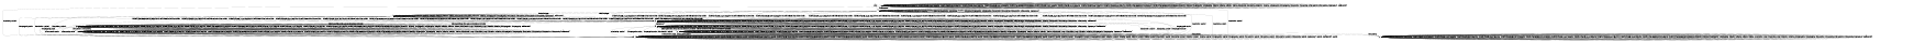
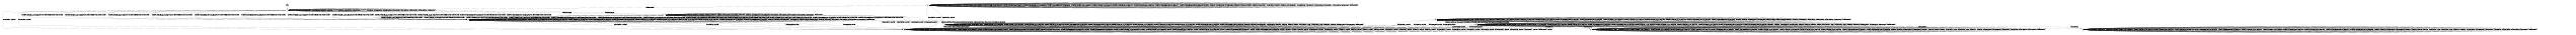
  digraph {
    n1 [label=s0]
    n2 [label=s2]
    n3 [label=s3]
    n4 [label=s4]
    n5 [label=s1]
    n6 [label=s5]
    n7 [label=s9]
    n8 [label=s7]
    n9 [label=s6]
    n10 [label=s8]
    n11 [label=__start2 shape=none]
    n1 -> n1 [label="initNoFr_short/ "]
    n1 -> n1 [label="initNoFr_long/ "]
    n1 -> n1 [label="initUnxpFrType_short/ "]
    n1 -> n1 [label="initUnxpFrType_long/ "]
    n1 -> n1 [label="hndPing_short/ "]
    n1 -> n1 [label="hndPing_long/ "]
    n1 -> n1 [label="hndFin_short/ "]
    n1 -> n1 [label="hndFin_long/ "]
    n1 -> n1 [label="hndConClose_short/ "]
    n1 -> n1 [label="hndConClose_long/ "]
    n1 -> n1 [label="hndNoFr_short/ "]
    n1 -> n1 [label="hndNoFr_long/ "]
    n1 -> n1 [label="hndUnxpFrType_short/ "]
    n1 -> n1 [label="hndUnxpFrType_long/ "]
    n1 -> n1 [label="VldNewConID_short/ "]
    n1 -> n1 [label="VldNewConID_long/ "]
    n1 -> n1 [label="InvldNewConID_short/ "]
    n1 -> n1 [label="InvldNewConID_long/ "]
    n1 -> n1 [label="[ChgDestConID-Ori]/ "]
    n1 -> n2 [label="initCltHello-vldACK:AES-128-GCM-SHA256_short/initSvrHello,hndEncExt,hndCert,hndCertVer,hndFin "]
    n1 -> n2 [label="initCltHello-vldACK:AES-128-GCM-SHA256_long/initSvrHello,hndEncExt,hndCert,hndCertVer,hndFin "]
    n1 -> n2 [label="initCltHello-vldACK:AES-256-GCM-SHA384_short/initSvrHello,hndEncExt,hndCert,hndCertVer,hndFin "]
    n1 -> n2 [label="initCltHello-vldACK:AES-256-GCM-SHA384_long/initSvrHello,hndEncExt,hndCert,hndCertVer,hndFin "]
    n1 -> n2 [label="initCltHello-vldACK:CHACHA20-POLY1305-SHA256_short/initSvrHello,hndEncExt,hndCert,hndCertVer,hndFin "]
    n1 -> n2 [label="initCltHello-vldACK:CHACHA20-POLY1305-SHA256_long/initSvrHello,hndEncExt,hndCert,hndCertVer,hndFin "]
    n1 -> n2 [label="initCltHello-invldACK:AES-128-GCM-SHA256_short/initSvrHello,hndEncExt,hndCert,hndCertVer,hndFin "]
    n1 -> n2 [label="initCltHello-invldACK:AES-128-GCM-SHA256_long/initSvrHello,hndEncExt,hndCert,hndCertVer,hndFin "]
    n1 -> n2 [label="initCltHello-invldACK:AES-256-GCM-SHA384_short/initSvrHello,hndEncExt,hndCert,hndCertVer,hndFin "]
    n1 -> n2 [label="initCltHello-invldACK:AES-256-GCM-SHA384_long/initSvrHello,hndEncExt,hndCert,hndCertVer,hndFin "]
    n1 -> n2 [label="initCltHello-invldACK:CHACHA20-POLY1305-SHA256_short/initSvrHello,hndEncExt,hndCert,hndCertVer,hndFin "]
    n1 -> n2 [label="initCltHello-invldACK:CHACHA20-POLY1305-SHA256_long/initSvrHello,hndEncExt,hndCert,hndCertVer,hndFin "]
    n1 -> n3 [label="initConClose_short/<ConClosed> "]
    n1 -> n3 [label="initConClose_long/<ConClosed> "]
    n1 -> n4 [label="initPing_short/PingACK "]
    n1 -> n4 [label="initPing_long/PingACK "]
    n2 -> n2 [label="initPing_short/ "]
    n2 -> n2 [label="initPing_long/ "]
    n2 -> n2 [label="initConClose_short/<ConAct> "]
    n2 -> n2 [label="initConClose_long/<ConAct> "]
    n2 -> n2 [label="initCltHello-vldACK:AES-128-GCM-SHA256_short/ "]
    n2 -> n2 [label="initCltHello-vldACK:AES-128-GCM-SHA256_long/ "]
    n2 -> n2 [label="initCltHello-vldACK:AES-256-GCM-SHA384_short/ "]
    n2 -> n2 [label="initCltHello-vldACK:AES-256-GCM-SHA384_long/ "]
    n2 -> n2 [label="initCltHello-vldACK:CHACHA20-POLY1305-SHA256_short/ "]
    n2 -> n2 [label="initCltHello-vldACK:CHACHA20-POLY1305-SHA256_long/ "]
    n2 -> n2 [label="initCltHello-invldACK:AES-128-GCM-SHA256_short/ "]
    n2 -> n2 [label="initCltHello-invldACK:AES-128-GCM-SHA256_long/ "]
    n2 -> n2 [label="initCltHello-invldACK:AES-256-GCM-SHA384_short/ "]
    n2 -> n2 [label="initCltHello-invldACK:AES-256-GCM-SHA384_long/ "]
    n2 -> n2 [label="initCltHello-invldACK:CHACHA20-POLY1305-SHA256_short/ "]
    n2 -> n2 [label="initCltHello-invldACK:CHACHA20-POLY1305-SHA256_long/ "]
    n2 -> n2 [label="initNoFr_short/ "]
    n2 -> n2 [label="initNoFr_long/ "]
    n2 -> n2 [label="initUnxpFrType_short/ "]
    n2 -> n2 [label="initUnxpFrType_long/ "]
    n2 -> n2 [label="hndPing_short/PingACK "]
    n2 -> n2 [label="hndPing_long/PingACK "]
    n2 -> n2 [label="hndNoFr_short/ "]
    n2 -> n2 [label="hndNoFr_long/ "]
    n2 -> n2 [label="VldNewConID_short/ "]
    n2 -> n2 [label="VldNewConID_long/ "]
    n2 -> n2 [label="InvldNewConID_short/ "]
    n2 -> n2 [label="InvldNewConID_long/ "]
    n2 -> n2 [label="[RmPadFrmInitPkts]/ "]
    n2 -> n3 [label="hndConClose_short/<ConClosed> "]
    n2 -> n3 [label="hndConClose_long/<ConClosed> "]
    n2 -> n3 [label="hndUnxpFrType_short/ConClose "]
    n2 -> n3 [label="hndUnxpFrType_long/ConClose "]
    n2 -> n6 [label="hndFin_short/HndshkDone,VldNewConID,NewSessionTicket,NewSessionTicket "]
    n2 -> n6 [label="hndFin_long/HndshkDone,VldNewConID,NewSessionTicket,NewSessionTicket "]
-   n2 -> n7 [label="[ChgDestConID-Ori]/ "]
    n3 -> n3 [label="initPing_short/<ConClosed> "]
    n3 -> n3 [label="initPing_long/<ConClosed> "]
    n3 -> n3 [label="initConClose_short/<ConClosed> "]
    n3 -> n3 [label="initConClose_long/<ConClosed> "]
    n3 -> n3 [label="initCltHello-vldACK:AES-128-GCM-SHA256_short/<ConClosed> "]
    n3 -> n3 [label="initCltHello-vldACK:AES-128-GCM-SHA256_long/<ConClosed> "]
    n3 -> n3 [label="initCltHello-vldACK:AES-256-GCM-SHA384_short/<ConClosed> "]
    n3 -> n3 [label="initCltHello-vldACK:AES-256-GCM-SHA384_long/<ConClosed> "]
    n3 -> n3 [label="initCltHello-vldACK:CHACHA20-POLY1305-SHA256_short/<ConClosed> "]
    n3 -> n3 [label="initCltHello-vldACK:CHACHA20-POLY1305-SHA256_long/<ConClosed> "]
    n3 -> n3 [label="initCltHello-invldACK:AES-128-GCM-SHA256_short/<ConClosed> "]
    n3 -> n3 [label="initCltHello-invldACK:AES-128-GCM-SHA256_long/<ConClosed> "]
    n3 -> n3 [label="initCltHello-invldACK:AES-256-GCM-SHA384_short/<ConClosed> "]
    n3 -> n3 [label="initCltHello-invldACK:AES-256-GCM-SHA384_long/<ConClosed> "]
    n3 -> n3 [label="initCltHello-invldACK:CHACHA20-POLY1305-SHA256_short/<ConClosed> "]
    n3 -> n3 [label="initCltHello-invldACK:CHACHA20-POLY1305-SHA256_long/<ConClosed> "]
    n3 -> n3 [label="initNoFr_short/<ConClosed> "]
    n3 -> n3 [label="initNoFr_long/<ConClosed> "]
    n3 -> n3 [label="initUnxpFrType_short/<ConClosed> "]
    n3 -> n3 [label="initUnxpFrType_long/<ConClosed> "]
    n3 -> n3 [label="hndPing_short/<ConClosed> "]
    n3 -> n3 [label="hndPing_long/<ConClosed> "]
    n3 -> n3 [label="hndFin_short/<ConClosed> "]
    n3 -> n3 [label="hndFin_long/<ConClosed> "]
    n3 -> n3 [label="hndConClose_short/<ConClosed> "]
    n3 -> n3 [label="hndConClose_long/<ConClosed> "]
    n3 -> n3 [label="hndNoFr_short/<ConClosed> "]
    n3 -> n3 [label="hndNoFr_long/<ConClosed> "]
    n3 -> n3 [label="hndUnxpFrType_short/<ConClosed> "]
    n3 -> n3 [label="hndUnxpFrType_long/<ConClosed> "]
    n3 -> n3 [label="VldNewConID_short/<ConClosed> "]
    n3 -> n3 [label="VldNewConID_long/<ConClosed> "]
    n3 -> n3 [label="InvldNewConID_short/<ConClosed> "]
    n3 -> n3 [label="InvldNewConID_long/<ConClosed> "]
    n3 -> n3 [label="[ChgDestConID-Ori]/<ConClosed> "]
    n3 -> n3 [label="[RmPadFrmInitPkts]/<ConClosed> "]
    n4 -> n2 [label="initCltHello-vldACK:AES-128-GCM-SHA256_short/initSvrHello,hndEncExt,hndCert,hndCertVer,hndFin "]
    n4 -> n2 [label="initCltHello-vldACK:AES-128-GCM-SHA256_long/initSvrHello,hndEncExt,hndCert,hndCertVer,hndFin "]
    n4 -> n2 [label="initCltHello-vldACK:AES-256-GCM-SHA384_short/initSvrHello,hndEncExt,hndCert,hndCertVer,hndFin "]
    n4 -> n2 [label="initCltHello-vldACK:AES-256-GCM-SHA384_long/initSvrHello,hndEncExt,hndCert,hndCertVer,hndFin "]
    n4 -> n2 [label="initCltHello-vldACK:CHACHA20-POLY1305-SHA256_short/initSvrHello,hndEncExt,hndCert,hndCertVer,hndFin "]
    n4 -> n2 [label="initCltHello-vldACK:CHACHA20-POLY1305-SHA256_long/initSvrHello,hndEncExt,hndCert,hndCertVer,hndFin "]
    n4 -> n2 [label="initCltHello-invldACK:AES-128-GCM-SHA256_short/initSvrHello,hndEncExt,hndCert,hndCertVer,hndFin "]
    n4 -> n2 [label="initCltHello-invldACK:AES-128-GCM-SHA256_long/initSvrHello,hndEncExt,hndCert,hndCertVer,hndFin "]
    n4 -> n2 [label="initCltHello-invldACK:AES-256-GCM-SHA384_short/initSvrHello,hndEncExt,hndCert,hndCertVer,hndFin "]
    n4 -> n2 [label="initCltHello-invldACK:AES-256-GCM-SHA384_long/initSvrHello,hndEncExt,hndCert,hndCertVer,hndFin "]
    n4 -> n2 [label="initCltHello-invldACK:CHACHA20-POLY1305-SHA256_short/initSvrHello,hndEncExt,hndCert,hndCertVer,hndFin "]
    n4 -> n2 [label="initCltHello-invldACK:CHACHA20-POLY1305-SHA256_long/initSvrHello,hndEncExt,hndCert,hndCertVer,hndFin "]
    n4 -> n3 [label="initConClose_short/<ConClosed> "]
    n4 -> n3 [label="initConClose_long/<ConClosed> "]
    n4 -> n3 [label="initUnxpFrType_short/ConClose "]
    n4 -> n3 [label="initUnxpFrType_long/ConClose "]
    n4 -> n4 [label="initPing_short/PingACK "]
    n4 -> n4 [label="initPing_long/PingACK "]
    n4 -> n4 [label="initNoFr_short/ "]
    n4 -> n4 [label="initNoFr_long/ "]
    n4 -> n4 [label="hndPing_short/ "]
    n4 -> n4 [label="hndPing_long/ "]
    n4 -> n4 [label="hndFin_short/ "]
    n4 -> n4 [label="hndFin_long/ "]
    n4 -> n4 [label="hndConClose_short/ "]
    n4 -> n4 [label="hndConClose_long/ "]
    n4 -> n4 [label="hndNoFr_short/ "]
    n4 -> n4 [label="hndNoFr_long/ "]
    n4 -> n4 [label="hndUnxpFrType_short/ "]
    n4 -> n4 [label="hndUnxpFrType_long/ "]
    n4 -> n4 [label="VldNewConID_short/ "]
    n4 -> n4 [label="VldNewConID_long/ "]
    n4 -> n4 [label="InvldNewConID_short/ "]
    n4 -> n4 [label="InvldNewConID_long/ "]
    n4 -> n4 [label="[ChgDestConID-Ori]/ "]
    n4 -> n4 [label="[RmPadFrmInitPkts]/ "]
    n5 -> n1 [label="[RmPadFrmInitPkts]/ "]
    n5 -> n3 [label="initConClose_short/<ConClosed> "]
    n5 -> n3 [label="initConClose_long/<ConClosed> "]
    n5 -> n5 [label="initPing_short/ "]
    n5 -> n5 [label="initPing_long/ "]
    n5 -> n5 [label="initCltHello-vldACK:AES-128-GCM-SHA256_short/ "]
    n5 -> n5 [label="initCltHello-vldACK:AES-128-GCM-SHA256_long/ "]
    n5 -> n5 [label="initCltHello-vldACK:AES-256-GCM-SHA384_short/ "]
    n5 -> n5 [label="initCltHello-vldACK:AES-256-GCM-SHA384_long/ "]
    n5 -> n5 [label="initCltHello-vldACK:CHACHA20-POLY1305-SHA256_short/ "]
    n5 -> n5 [label="initCltHello-vldACK:CHACHA20-POLY1305-SHA256_long/ "]
    n5 -> n5 [label="initCltHello-invldACK:AES-128-GCM-SHA256_short/ "]
    n5 -> n5 [label="initCltHello-invldACK:AES-128-GCM-SHA256_long/ "]
    n5 -> n5 [label="initCltHello-invldACK:AES-256-GCM-SHA384_short/ "]
    n5 -> n5 [label="initCltHello-invldACK:AES-256-GCM-SHA384_long/ "]
    n5 -> n5 [label="initCltHello-invldACK:CHACHA20-POLY1305-SHA256_short/ "]
    n5 -> n5 [label="initCltHello-invldACK:CHACHA20-POLY1305-SHA256_long/ "]
    n5 -> n5 [label="initNoFr_short/ "]
    n5 -> n5 [label="initNoFr_long/ "]
    n5 -> n5 [label="initUnxpFrType_short/ "]
    n5 -> n5 [label="initUnxpFrType_long/ "]
    n5 -> n5 [label="hndPing_short/ "]
    n5 -> n5 [label="hndPing_long/ "]
    n5 -> n5 [label="hndFin_short/ "]
    n5 -> n5 [label="hndFin_long/ "]
    n5 -> n5 [label="hndConClose_short/ "]
    n5 -> n5 [label="hndConClose_long/ "]
    n5 -> n5 [label="hndNoFr_short/ "]
    n5 -> n5 [label="hndNoFr_long/ "]
    n5 -> n5 [label="hndUnxpFrType_short/ "]
    n5 -> n5 [label="hndUnxpFrType_long/ "]
    n5 -> n5 [label="VldNewConID_short/ "]
    n5 -> n5 [label="VldNewConID_long/ "]
    n5 -> n5 [label="InvldNewConID_short/ "]
    n5 -> n5 [label="InvldNewConID_long/ "]
    n5 -> n5 [label="[ChgDestConID-Ori]/ "]
    n5 -> n5 [label="[RmPadFrmInitPkts]/ "]
    n6 -> n3 [label="InvldNewConID_short/ConClose "]
    n6 -> n3 [label="InvldNewConID_long/ConClose "]
    n6 -> n6 [label="initPing_short/ "]
    n6 -> n6 [label="initPing_long/ "]
    n6 -> n6 [label="initConClose_short/<ConAct> "]
    n6 -> n6 [label="initConClose_long/<ConAct> "]
    n6 -> n6 [label="initCltHello-vldACK:AES-128-GCM-SHA256_short/ "]
    n6 -> n6 [label="initCltHello-vldACK:AES-128-GCM-SHA256_long/ "]
    n6 -> n6 [label="initCltHello-vldACK:AES-256-GCM-SHA384_short/ "]
    n6 -> n6 [label="initCltHello-vldACK:AES-256-GCM-SHA384_long/ "]
    n6 -> n6 [label="initCltHello-vldACK:CHACHA20-POLY1305-SHA256_short/ "]
    n6 -> n6 [label="initCltHello-vldACK:CHACHA20-POLY1305-SHA256_long/ "]
    n6 -> n6 [label="initCltHello-invldACK:AES-128-GCM-SHA256_short/ "]
    n6 -> n6 [label="initCltHello-invldACK:AES-128-GCM-SHA256_long/ "]
    n6 -> n6 [label="initCltHello-invldACK:AES-256-GCM-SHA384_short/ "]
    n6 -> n6 [label="initCltHello-invldACK:AES-256-GCM-SHA384_long/ "]
    n6 -> n6 [label="initCltHello-invldACK:CHACHA20-POLY1305-SHA256_short/ "]
    n6 -> n6 [label="initCltHello-invldACK:CHACHA20-POLY1305-SHA256_long/ "]
    n6 -> n6 [label="initNoFr_short/ "]
    n6 -> n6 [label="initNoFr_long/ "]
    n6 -> n6 [label="initUnxpFrType_short/ "]
    n6 -> n6 [label="initUnxpFrType_long/ "]
    n6 -> n6 [label="hndPing_short/ "]
    n6 -> n6 [label="hndPing_long/ "]
    n6 -> n6 [label="hndFin_short/ "]
    n6 -> n6 [label="hndFin_long/ "]
    n6 -> n6 [label="hndConClose_short/<ConAct> "]
    n6 -> n6 [label="hndConClose_long/<ConAct> "]
    n6 -> n6 [label="hndNoFr_short/ "]
    n6 -> n6 [label="hndNoFr_long/ "]
    n6 -> n6 [label="hndUnxpFrType_short/ "]
    n6 -> n6 [label="hndUnxpFrType_long/ "]
    n6 -> n6 [label="[RmPadFrmInitPkts]/ "]
    n6 -> n8 [label="VldNewConID_short/ "]
    n6 -> n8 [label="VldNewConID_long/ "]
    n7 -> n3 [label="hndConClose_short/<ConClosed> "]
    n7 -> n3 [label="hndConClose_long/<ConClosed> "]
    n7 -> n3 [label="hndUnxpFrType_short/ConClose "]
    n7 -> n3 [label="hndUnxpFrType_long/ConClose "]
    n7 -> n7 [label="initPing_short/ "]
    n7 -> n7 [label="initPing_long/ "]
    n7 -> n7 [label="initConClose_short/<ConAct> "]
    n7 -> n7 [label="initConClose_long/<ConAct> "]
    n7 -> n7 [label="initCltHello-vldACK:AES-128-GCM-SHA256_short/ "]
    n7 -> n7 [label="initCltHello-vldACK:AES-128-GCM-SHA256_long/ "]
    n7 -> n7 [label="initCltHello-vldACK:AES-256-GCM-SHA384_short/ "]
    n7 -> n7 [label="initCltHello-vldACK:AES-256-GCM-SHA384_long/ "]
    n7 -> n7 [label="initCltHello-vldACK:CHACHA20-POLY1305-SHA256_short/ "]
    n7 -> n7 [label="initCltHello-vldACK:CHACHA20-POLY1305-SHA256_long/ "]
    n7 -> n7 [label="initCltHello-invldACK:AES-128-GCM-SHA256_short/ "]
    n7 -> n7 [label="initCltHello-invldACK:AES-128-GCM-SHA256_long/ "]
    n7 -> n7 [label="initCltHello-invldACK:AES-256-GCM-SHA384_short/ "]
    n7 -> n7 [label="initCltHello-invldACK:AES-256-GCM-SHA384_long/ "]
    n7 -> n7 [label="initCltHello-invldACK:CHACHA20-POLY1305-SHA256_short/ "]
    n7 -> n7 [label="initCltHello-invldACK:CHACHA20-POLY1305-SHA256_long/ "]
    n7 -> n7 [label="initNoFr_short/ "]
    n7 -> n7 [label="initNoFr_long/ "]
    n7 -> n7 [label="initUnxpFrType_short/ "]
    n7 -> n7 [label="initUnxpFrType_long/ "]
    n7 -> n7 [label="hndPing_short/PingACK "]
    n7 -> n7 [label="hndPing_long/PingACK "]
    n7 -> n7 [label="hndNoFr_short/ "]
    n7 -> n7 [label="hndNoFr_long/ "]
    n7 -> n7 [label="VldNewConID_short/ "]
    n7 -> n7 [label="VldNewConID_long/ "]
    n7 -> n7 [label="InvldNewConID_short/ "]
    n7 -> n7 [label="InvldNewConID_long/ "]
    n7 -> n7 [label="[ChgDestConID-Ori]/ "]
    n7 -> n7 [label="[RmPadFrmInitPkts]/ "]
    n7 -> n9 [label="hndFin_short/HndshkDone,VldNewConID,NewSessionTicket,NewSessionTicket "]
    n7 -> n9 [label="hndFin_long/HndshkDone,VldNewConID,NewSessionTicket,NewSessionTicket "]
    n8 -> n8 [label="initPing_short/ "]
    n8 -> n8 [label="initPing_long/ "]
    n8 -> n8 [label="initConClose_short/<ConAct> "]
    n8 -> n8 [label="initConClose_long/<ConAct> "]
    n8 -> n8 [label="initCltHello-vldACK:AES-128-GCM-SHA256_short/ "]
    n8 -> n8 [label="initCltHello-vldACK:AES-128-GCM-SHA256_long/ "]
    n8 -> n8 [label="initCltHello-vldACK:AES-256-GCM-SHA384_short/ "]
    n8 -> n8 [label="initCltHello-vldACK:AES-256-GCM-SHA384_long/ "]
    n8 -> n8 [label="initCltHello-vldACK:CHACHA20-POLY1305-SHA256_short/ "]
    n8 -> n8 [label="initCltHello-vldACK:CHACHA20-POLY1305-SHA256_long/ "]
    n8 -> n8 [label="initCltHello-invldACK:AES-128-GCM-SHA256_short/ "]
    n8 -> n8 [label="initCltHello-invldACK:AES-128-GCM-SHA256_long/ "]
    n8 -> n8 [label="initCltHello-invldACK:AES-256-GCM-SHA384_short/ "]
    n8 -> n8 [label="initCltHello-invldACK:AES-256-GCM-SHA384_long/ "]
    n8 -> n8 [label="initCltHello-invldACK:CHACHA20-POLY1305-SHA256_short/ "]
    n8 -> n8 [label="initCltHello-invldACK:CHACHA20-POLY1305-SHA256_long/ "]
    n8 -> n8 [label="initNoFr_short/ "]
    n8 -> n8 [label="initNoFr_long/ "]
    n8 -> n8 [label="initUnxpFrType_short/ "]
    n8 -> n8 [label="initUnxpFrType_long/ "]
    n8 -> n8 [label="hndPing_short/ "]
    n8 -> n8 [label="hndPing_long/ "]
    n8 -> n8 [label="hndFin_short/ "]
    n8 -> n8 [label="hndFin_long/ "]
    n8 -> n8 [label="hndConClose_short/<ConAct> "]
    n8 -> n8 [label="hndConClose_long/<ConAct> "]
    n8 -> n8 [label="hndNoFr_short/ "]
    n8 -> n8 [label="hndNoFr_long/ "]
    n8 -> n8 [label="hndUnxpFrType_short/ "]
    n8 -> n8 [label="hndUnxpFrType_long/ "]
    n8 -> n8 [label="VldNewConID_short/ "]
    n8 -> n8 [label="VldNewConID_long/ "]
    n8 -> n8 [label="InvldNewConID_short/ "]
    n8 -> n8 [label="InvldNewConID_long/ "]
    n8 -> n8 [label="[RmPadFrmInitPkts]/ "]
    n9 -> n3 [label="InvldNewConID_short/ConClose "]
    n9 -> n3 [label="InvldNewConID_long/ConClose "]
    n9 -> n9 [label="initPing_short/ "]
    n9 -> n9 [label="initPing_long/ "]
    n9 -> n9 [label="initConClose_short/ "]
    n9 -> n9 [label="initConClose_long/ "]
    n9 -> n9 [label="initCltHello-vldACK:AES-128-GCM-SHA256_short/ "]
    n9 -> n9 [label="initCltHello-vldACK:AES-128-GCM-SHA256_long/ "]
    n9 -> n9 [label="initCltHello-vldACK:AES-256-GCM-SHA384_short/ "]
    n9 -> n9 [label="initCltHello-vldACK:AES-256-GCM-SHA384_long/ "]
    n9 -> n9 [label="initCltHello-vldACK:CHACHA20-POLY1305-SHA256_short/ "]
    n9 -> n9 [label="initCltHello-vldACK:CHACHA20-POLY1305-SHA256_long/ "]
    n9 -> n9 [label="initCltHello-invldACK:AES-128-GCM-SHA256_short/ "]
    n9 -> n9 [label="initCltHello-invldACK:AES-128-GCM-SHA256_long/ "]
    n9 -> n9 [label="initCltHello-invldACK:AES-256-GCM-SHA384_short/ "]
    n9 -> n9 [label="initCltHello-invldACK:AES-256-GCM-SHA384_long/ "]
    n9 -> n9 [label="initCltHello-invldACK:CHACHA20-POLY1305-SHA256_short/ "]
    n9 -> n9 [label="initCltHello-invldACK:CHACHA20-POLY1305-SHA256_long/ "]
    n9 -> n9 [label="initNoFr_short/ "]
    n9 -> n9 [label="initNoFr_long/ "]
    n9 -> n9 [label="initUnxpFrType_short/ "]
    n9 -> n9 [label="initUnxpFrType_long/ "]
    n9 -> n9 [label="hndPing_short/ "]
    n9 -> n9 [label="hndPing_long/ "]
    n9 -> n9 [label="hndFin_short/ "]
    n9 -> n9 [label="hndFin_long/ "]
    n9 -> n9 [label="hndConClose_short/<ConAct> "]
    n9 -> n9 [label="hndConClose_long/<ConAct> "]
    n9 -> n9 [label="hndNoFr_short/ "]
    n9 -> n9 [label="hndNoFr_long/ "]
    n9 -> n9 [label="hndUnxpFrType_short/ "]
    n9 -> n9 [label="hndUnxpFrType_long/ "]
    n9 -> n9 [label="[ChgDestConID-Ori]/ "]
    n9 -> n9 [label="[RmPadFrmInitPkts]/ "]
    n9 -> n10 [label="VldNewConID_short/ "]
    n9 -> n10 [label="VldNewConID_long/ "]
    n10 -> n10 [label="initPing_short/ "]
    n10 -> n10 [label="initPing_long/ "]
    n10 -> n10 [label="initConClose_short/ "]
    n10 -> n10 [label="initConClose_long/ "]
    n10 -> n10 [label="initCltHello-vldACK:AES-128-GCM-SHA256_short/ "]
    n10 -> n10 [label="initCltHello-vldACK:AES-128-GCM-SHA256_long/ "]
    n10 -> n10 [label="initCltHello-vldACK:AES-256-GCM-SHA384_short/ "]
    n10 -> n10 [label="initCltHello-vldACK:AES-256-GCM-SHA384_long/ "]
    n10 -> n10 [label="initCltHello-vldACK:CHACHA20-POLY1305-SHA256_short/ "]
    n10 -> n10 [label="initCltHello-vldACK:CHACHA20-POLY1305-SHA256_long/ "]
    n10 -> n10 [label="initCltHello-invldACK:AES-128-GCM-SHA256_short/ "]
    n10 -> n10 [label="initCltHello-invldACK:AES-128-GCM-SHA256_long/ "]
    n10 -> n10 [label="initCltHello-invldACK:AES-256-GCM-SHA384_short/ "]
    n10 -> n10 [label="initCltHello-invldACK:AES-256-GCM-SHA384_long/ "]
    n10 -> n10 [label="initCltHello-invldACK:CHACHA20-POLY1305-SHA256_short/ "]
    n10 -> n10 [label="initCltHello-invldACK:CHACHA20-POLY1305-SHA256_long/ "]
    n10 -> n10 [label="initNoFr_short/ "]
    n10 -> n10 [label="initNoFr_long/ "]
    n10 -> n10 [label="initUnxpFrType_short/ "]
    n10 -> n10 [label="initUnxpFrType_long/ "]
    n10 -> n10 [label="hndPing_short/ "]
    n10 -> n10 [label="hndPing_long/ "]
    n10 -> n10 [label="hndFin_short/ "]
    n10 -> n10 [label="hndFin_long/ "]
    n10 -> n10 [label="hndConClose_short/<ConAct> "]
    n10 -> n10 [label="hndConClose_long/<ConAct> "]
    n10 -> n10 [label="hndNoFr_short/ "]
    n10 -> n10 [label="hndNoFr_long/ "]
    n10 -> n10 [label="hndUnxpFrType_short/ "]
    n10 -> n10 [label="hndUnxpFrType_long/ "]
    n10 -> n10 [label="VldNewConID_short/ "]
    n10 -> n10 [label="VldNewConID_long/ "]
    n10 -> n10 [label="InvldNewConID_short/ "]
    n10 -> n10 [label="InvldNewConID_long/ "]
    n10 -> n10 [label="[ChgDestConID-Ori]/ "]
    n10 -> n10 [label="[RmPadFrmInitPkts]/ "]
    n11 -> n1
  }
